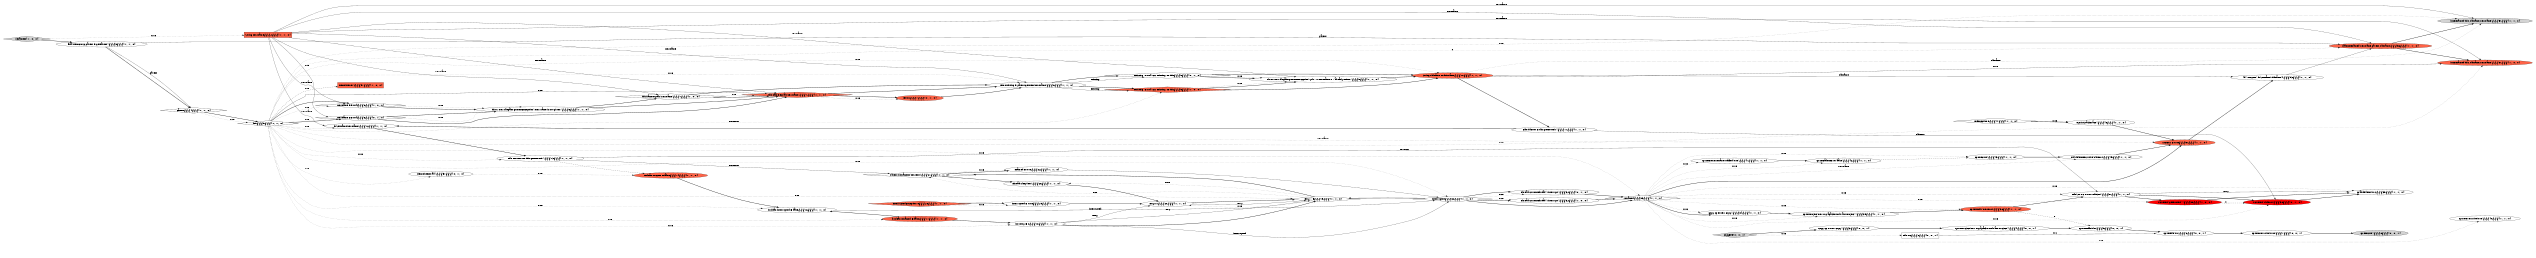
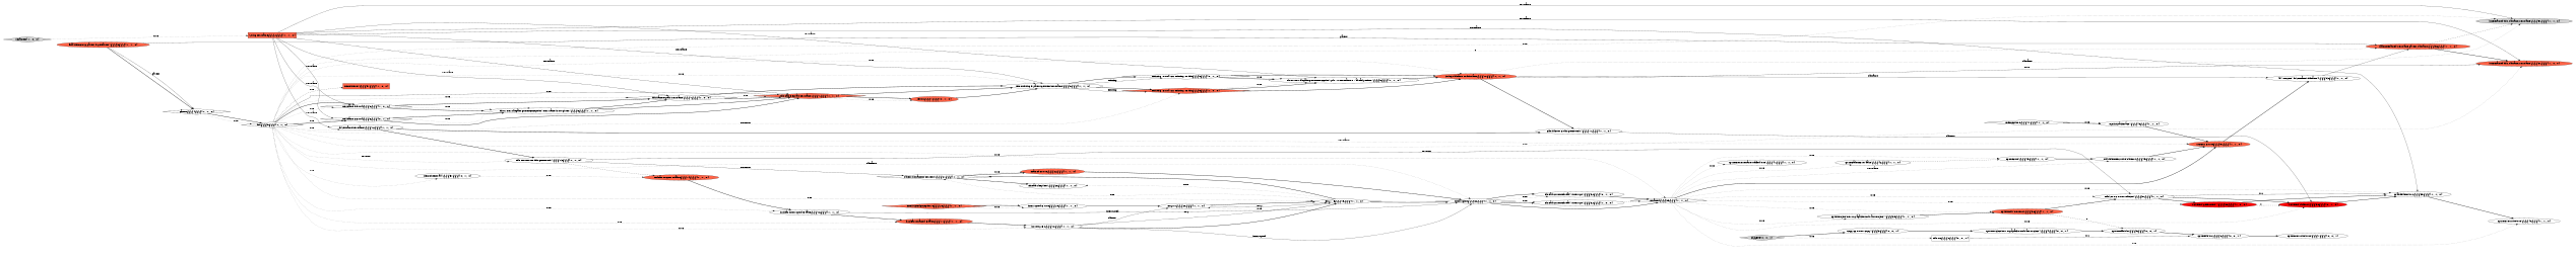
  digraph {
    rankdir=LR
    node [fillcolor=white shape=ellipse style=filled]
    edge [style=bold]
    n1 [label="oldRoot.renameTo(newRoot)@@@21@@@['1', '1', '0']" shape=diamond]
    n2 [label="Thread.sleep(500)@@@26@@@['1', '1', '0']"]
-   n3 [label="renamed = true@@@22@@@['1', '1', '0']"]
+   n3 [fillcolor=tomato label="renamed = true@@@22@@@['1', '1', '0']"]
    n4 [label="retry++@@@20@@@['1', '1', '0']"]
    n5 [label="interrupted@@@32@@@['1', '1', '0']" shape=diamond]
    n6 [label="cp.setFailOnError(false)@@@42@@@['1', '1', '0']"]
    n7 [label="cp.execute()@@@43@@@['1', '1', '0']"]
    n8 [label="Util.deleteRecursive(oldRoot)@@@45@@@['1', '1', '0']"]
    n9 [fillcolor=tomato label="success = true@@@51@@@['1', '1', '0']"]
    n10 [label="{if (!success) doSetName(oldName)}@@@53@@@['1', '1', '0']"]
    n11 [fillcolor=red label="src.setDir(oldRoot)@@@38@@@['0', '1', '0']"]
    n12 [label="cp.addFileset(src)@@@39@@@['1', '1', '0']"]
    n13 [label="cp.setOverwrite(true)@@@40@@@['1', '1', '0']"]
    n14 [label="ItemListener.all()@@@57@@@['0', '1', '0']"]
    n15 [fillcolor=tomato label="boolean success = false@@@14@@@['1', '1', '0']"]
    n16 [fillcolor=tomato label="InterruptedException e@@@28@@@['1', '1', '0']" shape=diamond]
    n17 [label="interrupted = true@@@29@@@['1', '1', '0']"]
    n18 [fillcolor=red label="src.setDir(getRootDir())@@@38@@@['1', '0', '0']"]
    n19 [label="File oldRoot = this.getRootDir()@@@11@@@['1', '1', '0']"]
    n20 [label="doSetName(newName)@@@12@@@['1', '1', '0']"]
    n21 [label="File newRoot = this.getRootDir()@@@13@@@['1', '1', '0']"]
    n22 [fillcolor=lightgray label="l.onRenamed(this,oldName,newName)@@@57@@@['1', '1', '0']"]
    n23 [label="cp.setTofile(dst)@@@5@@@['0', '0', '1']"]
    n24 [label="cp.setFile(src)@@@6@@@['0', '0', '1']"]
    n25 [label="cp.setPreserveLastModified(true)@@@41@@@['1', '1', '0']"]
    n26 [label="parent@@@4@@@['1', '1', '0']" shape=diamond]
    n27 [label="this@@@5@@@['1', '1', '0']" shape=diamond]
    n28 [fillcolor=tomato label="callOnRenamed(newName,parent,oldName)@@@56@@@['1', '1', '0']"]
    n29 [label="Item existing = parent.getItem(newName)@@@8@@@['1', '1', '0']"]
    n30 [label="boolean interrupted = false@@@16@@@['1', '1', '0']"]
    n31 [fillcolor=tomato label="existing != null && existing != this@@@9@@@['1', '0', '0']" shape=diamond]
    n32 [fillcolor=tomato label="String oldName = this.name@@@10@@@['1', '1', '0']"]
    n33 [label="int retry = 0@@@18@@@['1', '1', '0']"]
    n34 [label="!renamed@@@33@@@['1', '1', '0']" shape=diamond]
    n35 [label="newName == null@@@6@@@['0', '1', '0']" shape=diamond]
    n36 [fillcolor=tomato label="l.onRenamed(this,oldName,newName)@@@57@@@['1', '0', '0']"]
    n37 [fillcolor=tomato label="this.name.equals(newName)@@@7@@@['1', '1', '0']" shape=diamond]
    n38 [label="this.name.equals(newName)@@@7@@@['1', '0', '0']" shape=diamond]
    n39 [fillcolor=tomato label="ItemListener l@@@57@@@['1', '0', '0']" shape=box]
    n40 [fillcolor=tomato label="boolean renamed = false@@@17@@@['1', '1', '0']"]
    n41 [label="newName == null@@@6@@@['1', '0', '0']" shape=diamond]
    n42 [label="retry < 5@@@19@@@['1', '1', '0']" shape=diamond]
    n43 [fillcolor=tomato label="return@@@7@@@['0', '1', '0']"]
    n44 [label="existing != null && existing != this@@@9@@@['0', '1', '0']" shape=diamond]
    n45 [label="FileSet src = new FileSet()@@@37@@@['1', '1', '0']"]
-   n46 [label="Copy cp = new Copy()@@@34@@@['1', '1', '0']"]
    n47 [label="cp.setProject(new org.apache.tools.ant.Project())@@@35@@@['1', '1', '0']"]
    n48 [fillcolor=tomato label="cp.setTodir(newRoot)@@@36@@@['1', '1', '0']"]
    n49 [label="e.printStackTrace()@@@48@@@['1', '1', '0']"]
    n50 [label="throw new IllegalArgumentException(\"Job \" + newName + \" already exists\")@@@9@@@['1', '1', '0']"]
    n51 [label="throw new IllegalArgumentException(\"New name is not given\")@@@6@@@['1', '1', '0']"]
    n52 [label="Thread.currentThread().interrupt()@@@32@@@['1', '0', '0']"]
    n53 [label="Thread.currentThread().interrupt()@@@32@@@['0', '1', '0']"]
    n54 [fillcolor=lightgray label="copyFile['0', '0', '1']" shape=diamond]
    n55 [label="File src@@@2@@@['0', '0', '1']" shape=box]
    n56 [label="Copy cp = new Copy()@@@3@@@['0', '0', '1']"]
    n57 [label="cp.setProject(new org.apache.tools.ant.Project())@@@4@@@['0', '0', '1']"]
    n58 [label="IOException e@@@47@@@['1', '1', '0']" shape=diamond]
    n59 [label="cp.setOverwrite(true)@@@7@@@['0', '0', '1']"]
-   n60 [label="final ItemGroup parent = getParent()@@@3@@@['1', '1', '0']"]
+   n60 [fillcolor=tomato label="final ItemGroup parent = getParent()@@@3@@@['1', '1', '0']"]
    n61 [fillcolor=lightgray label="renameTo['1', '0', '0']" shape=diamond]
    n62 [fillcolor=tomato label="String newName@@@2@@@['1', '1', '0']" shape=box]
-   n63 [fillcolor=lightgray label="cp.execute()@@@8@@@['0', '0', '1']"]
    n1 -> n2
    n1 -> n3 [label=true style=dotted]
    n1 -> n3
-   n2 -> n4
-   n3 -> n5 [style=solid]
+   n3 -> n5
    n4 -> n42
    n4 -> n42 [label=retry style=solid]
    n5 -> n34
    n5 -> n52 [label=true style=dotted]
    n5 -> n52
    n5 -> n53 [label=true style=dotted]
    n5 -> n53
    n6 -> n7 [style=dashed]
    n7 -> n8
    n8 -> n9
    n9 -> n10
    n10 -> n28 [style=solid]
    n11 -> n12
+   n12 -> n13
    n14 -> n15 [label=true style=dotted]
    n15 -> n30
    n16 -> n17
    n16 -> n17 [label=true style=dotted]
    n17 -> n4
    n18 -> n11 [label=0 style=dashed]
    n18 -> n12
    n19 -> n11 [label=oldRoot style=solid]
-   n19 -> n20
+   n20 -> n19
    n20 -> n21
    n21 -> n1 [label=newRoot style=solid]
    n21 -> n15 [style=dashed]
    n21 -> n45 [label=newRoot style=solid]
    n23 -> n24
    n24 -> n59
-   n25 -> n6
    n26 -> n27
    n26 -> n27 [label=true style=dotted]
-   n27 -> n5 [label=true style=dotted]
+   n27 -> n5 [label=oldName style=dotted]
    n27 -> n9 [label=newName style=dotted]
    n27 -> n14 [label=true style=dotted]
    n27 -> n20 [label=true style=dotted]
-   n27 -> n21 [label=true style=dotted]
+   n27 -> n21 [label=newRoot style=dotted]
    n27 -> n22 [label=true style=dotted]
    n27 -> n28 [label=0 style=dotted]
    n27 -> n29 [label=true style=dotted]
    n27 -> n30 [label=true style=dotted]
    n27 -> n31 [label=newRoot style=dotted]
    n27 -> n32 [label=true style=dotted]
    n27 -> n33 [label=true style=dotted]
    n27 -> n34 [label=true style=dotted]
    n27 -> n35 [label=true style=dotted]
    n27 -> n35
    n27 -> n36 [label=true style=dotted]
    n27 -> n37 [label=true style=solid]
+   n27 -> n38 [label=true style=dotted]
    n27 -> n39 [label=true style=dashed]
    n27 -> n40 [label=true style=dotted]
    n27 -> n41
    n27 -> n41 [label=true style=dotted]
    n27 -> n42 [label=true style=dotted]
-   n28 -> n22
+   n28 -> n22 [style=dashed]
    n28 -> n36
    n29 -> n31
    n29 -> n31 [label=existing style=solid]
    n29 -> n44 [label=existing style=solid]
    n29 -> n44
    n30 -> n5 [label=interrupted style=solid]
-   n40 -> n30
+   n30 -> n40
    n31 -> n32
    n31 -> n50 [label=true style=dotted]
    n31 -> n50
    n32 -> n10 [label=oldName style=solid]
    n32 -> n19
    n32 -> n22 [label=oldName style=dotted]
    n32 -> n36 [label=true style=solid]
-   n33 -> n4 [label=retry style=solid]
+   n33 -> n4 [label=oldRoot style=solid]
    n33 -> n5 [label=interrupted style=solid]
    n33 -> n42 [label=retry style=solid]
    n33 -> n42
    n34 -> n6 [label=true style=dotted]
    n34 -> n7 [label=true style=dotted]
    n34 -> n8 [label=newName style=dotted]
    n34 -> n9
    n34 -> n11 [label=true style=dotted]
    n34 -> n12 [label=true style=dotted]
    n34 -> n13 [label=true style=dotted]
    n34 -> n18 [label=true style=dotted]
    n34 -> n25 [label=true style=dotted]
    n34 -> n45 [label=true style=dotted]
-   n34 -> n46
-   n34 -> n46 [label=true style=dotted]
    n34 -> n47 [label=true style=dotted]
    n34 -> n48 [label=true style=dotted]
    n35 -> n37
    n35 -> n51
    n35 -> n51 [label=true style=dotted]
    n37 -> n29
    n37 -> n43 [label=true style=dotted]
    n37 -> n43
    n38 -> n29
    n38 -> n37
    n38 -> n37 [label=true style=dotted]
    n40 -> n33
+   n41 -> n38
    n41 -> n51 [label=true style=dotted]
    n41 -> n51
    n42 -> n1
    n42 -> n1 [label=true style=dotted]
    n42 -> n2 [label=true style=dotted]
    n42 -> n4 [label=true style=dotted]
-   n5 -> n42
+   n42 -> n5
    n43 -> n29
    n44 -> n32
    n44 -> n50 [label=true style=dotted]
    n44 -> n50
    n45 -> n11
-   n45 -> n12 [label=retry style=solid]
+   n45 -> n12 [label=src style=solid]
    n45 -> n18
-   n46 -> n47
    n47 -> n48
    n48 -> n23 [label=0 style=dashed]
    n48 -> n45
    n49 -> n9
    n50 -> n32
    n51 -> n37
    n51 -> n38
-   n52 -> n34
+   n52 -> n34 [style=dashed]
    n53 -> n34
    n54 -> n55 [label=true style=dotted]
    n54 -> n56
    n55 -> n24 [label=src style=solid]
    n56 -> n57
    n57 -> n23
    n58 -> n49
    n58 -> n49 [label=true style=dotted]
-   n59 -> n63
    n60 -> n26
    n60 -> n26 [label=parent style=solid]
    n60 -> n28 [label=parent style=solid]
-   n61 -> n60
    n61 -> n62 [label=true style=dotted]
    n62 -> n20 [label=newName style=solid]
    n62 -> n22 [label=newName style=solid]
-   n62 -> n28 [label=newName style=solid]
+   n62 -> n12 [label=newName style=solid]
    n62 -> n29 [label=newName style=solid]
    n62 -> n35 [label=newName style=solid]
    n62 -> n36 [label=newName style=solid]
    n62 -> n37 [label=newName style=solid]
    n62 -> n38 [label=newName style=solid]
-   n62 -> n41 [label=true style=solid]
+   n62 -> n41 [label=newName style=solid]
    n62 -> n50 [label=newName style=solid]
  }
